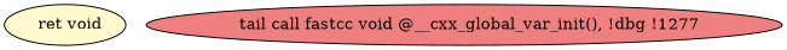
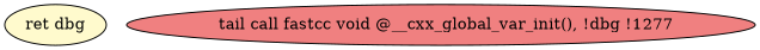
  digraph {
    node [shape=ellipse style=filled]
-   n1 [fillcolor=lemonchiffon label="  ret void"]
+   n1 [fillcolor=lemonchiffon label="ret dbg"]
    n2 [fillcolor=lightcoral label="  tail call fastcc void @__cxx_global_var_init(), !dbg !1277"]
  }
